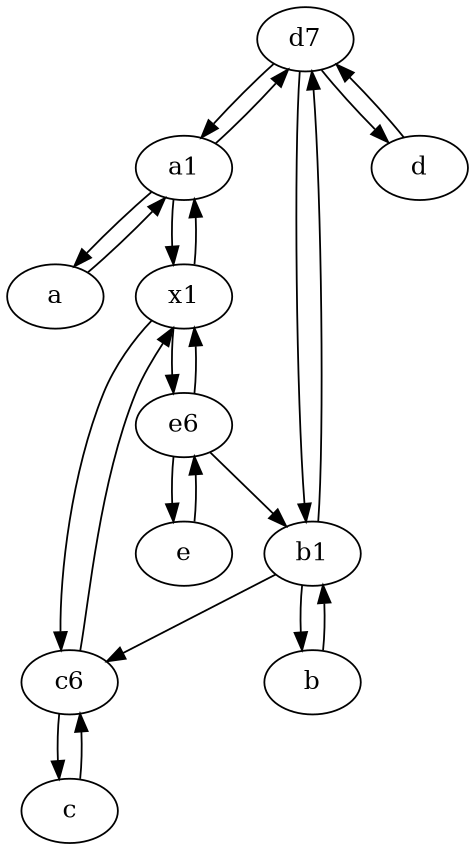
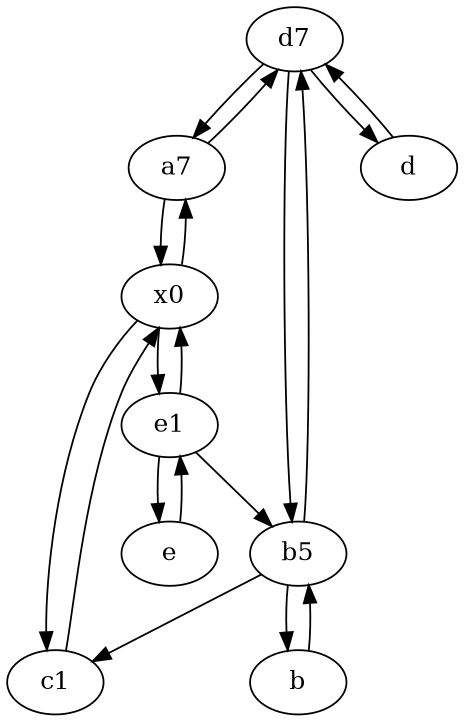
  digraph {
    n1 [label=d7]
-   a1
-   a
-   x0 [label=x1]
-   b1
+   a1 [label=a7]
+   x0
+   b1 [label=b5]
    d
-   c1 [label=c6]
-   e1 [label=e6]
+   c1
+   e1
    b
-   c
    e
    n1 -> a1
    n1 -> b1
    n1 -> d
    a1 -> n1
-   a1 -> a
    a1 -> x0
-   a -> a1
    x0 -> a1
    x0 -> c1
    x0 -> e1
    b1 -> n1
    b1 -> c1
    b1 -> b
    d -> n1
    c1 -> x0
-   c1 -> c
    e1 -> x0
    e1 -> b1
    e1 -> e
    b -> b1
-   c -> c1
    e -> e1
  }
